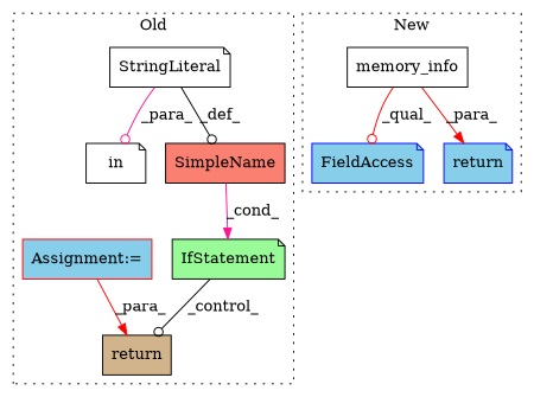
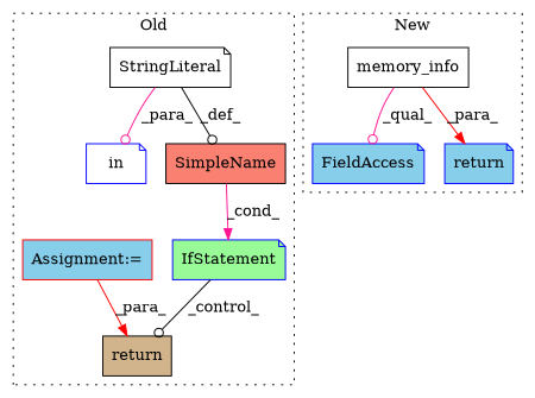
  digraph {
    node [a=41 color=black fillcolor=white l=7 s=749 shape=note style=filled]
    edge [arrowhead=odot color=deeppink]
    n1 [fillcolor=tan label=return s=789 shape=box]
-   n2 [a=25 fillcolor=palegreen l="8,2" label=IfStatement s="741,779"]
-   n3 [a=105 l=30 label=in]
+   n2 [a=25 color=blue fillcolor=palegreen l="8,2" label=IfStatement s="741,779"]
+   n3 [a=105 color=blue l=30 label=in]
    n4 [a=42 fillcolor=salmon label=SimpleName shape=box l="" s=""]
    n5 [a=45 label=StringLiteral]
    n6 [a=7 color=red fillcolor=skyblue l=6 label="Assignment:=" s=695 shape=box]
    n7 [a=32 l=13 label=memory_info s=884 shape=box]
    n8 [a=22 color=blue fillcolor=skyblue l=30 label=FieldAccess s=871]
    n9 [color=blue fillcolor=skyblue label=return s=863]
    subgraph cluster_1 {
      label=Old
      style=dotted
      n1
      n2
      n3
      n4
      n5
      n6
    }
    subgraph cluster_2 {
      label=New
      style=dotted
      n7
      n8
      n9
    }
    n2 -> n1 [color=black label=_control_]
    n4 -> n2 [arrowhead=normal label=_cond_]
    n5 -> n3 [label=_para_]
    n5 -> n4 [color=black label=_def_]
    n6 -> n1 [arrowhead=normal color=red label=_para_]
-   n7 -> n8 [color=red label=_qual_]
+   n7 -> n8 [label=_qual_]
    n7 -> n9 [arrowhead=normal color=red label=_para_]
  }
